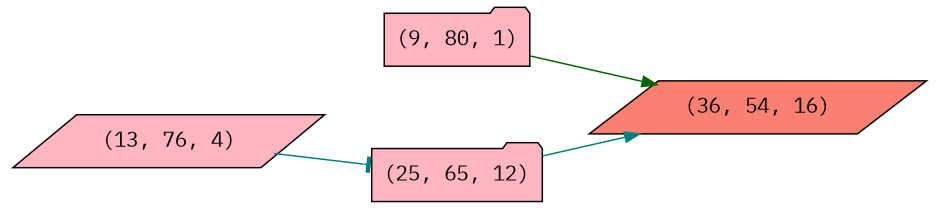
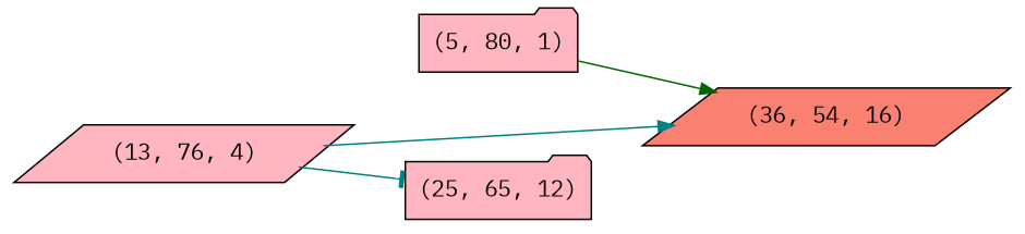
  digraph {
    fontname="IBM Plex Mono"
    rankdir=LR
    node [fillcolor=lightpink fontname="IBM Plex Mono" shape=parallelogram style=filled]
    edge [arrowhead=normal color=teal fontname="IBM Plex Mono"]
    "(36, 54, 16)" [fillcolor=salmon]
-   "(9, 80, 1)" [shape=folder]
+   "(9, 80, 1)" [shape=folder label="(5, 80, 1)"]
    "(13, 76, 4)"
    "(25, 65, 12)" [shape=folder]
    "(9, 80, 1)" -> "(36, 54, 16)" [color=darkgreen]
    "(13, 76, 4)" -> "(25, 65, 12)" [arrowhead=tee]
-   "(25, 65, 12)" -> "(36, 54, 16)"
+   "(13, 76, 4)" -> "(36, 54, 16)"
  }
